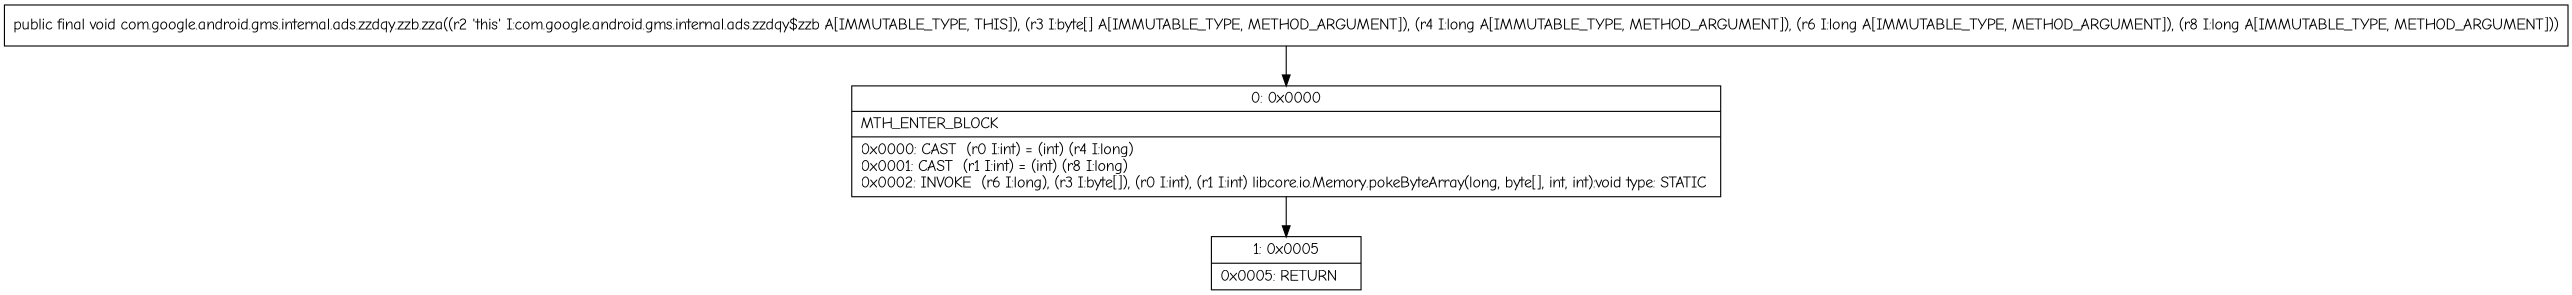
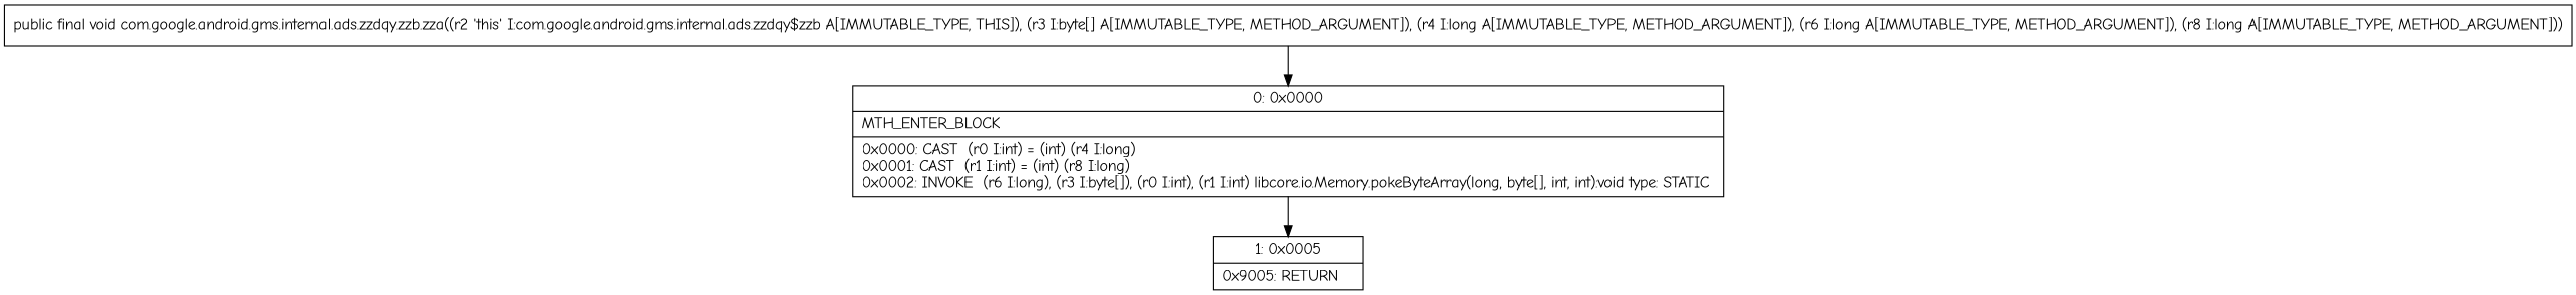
  digraph {
    fontname="Comic Neue"
    node [shape=record fontname="Comic Neue"]
    edge [fontname="Comic Neue"]
    n1 [label="{0\:\ 0x0000|MTH_ENTER_BLOCK\l|0x0000: CAST  (r0 I:int) = (int) (r4 I:long) \l0x0001: CAST  (r1 I:int) = (int) (r8 I:long) \l0x0002: INVOKE  (r6 I:long), (r3 I:byte[]), (r0 I:int), (r1 I:int) libcore.io.Memory.pokeByteArray(long, byte[], int, int):void type: STATIC \l}"]
-   n2 [label="{1\:\ 0x0005|0x0005: RETURN   \l}"]
+   n2 [label="{1\:\ 0x0005|0x9005: RETURN   \l}"]
    n3 [label="{public final void com.google.android.gms.internal.ads.zzdqy.zzb.zza((r2 'this' I:com.google.android.gms.internal.ads.zzdqy$zzb A[IMMUTABLE_TYPE, THIS]), (r3 I:byte[] A[IMMUTABLE_TYPE, METHOD_ARGUMENT]), (r4 I:long A[IMMUTABLE_TYPE, METHOD_ARGUMENT]), (r6 I:long A[IMMUTABLE_TYPE, METHOD_ARGUMENT]), (r8 I:long A[IMMUTABLE_TYPE, METHOD_ARGUMENT])) }"]
    n1 -> n2
    n3 -> n1
  }
